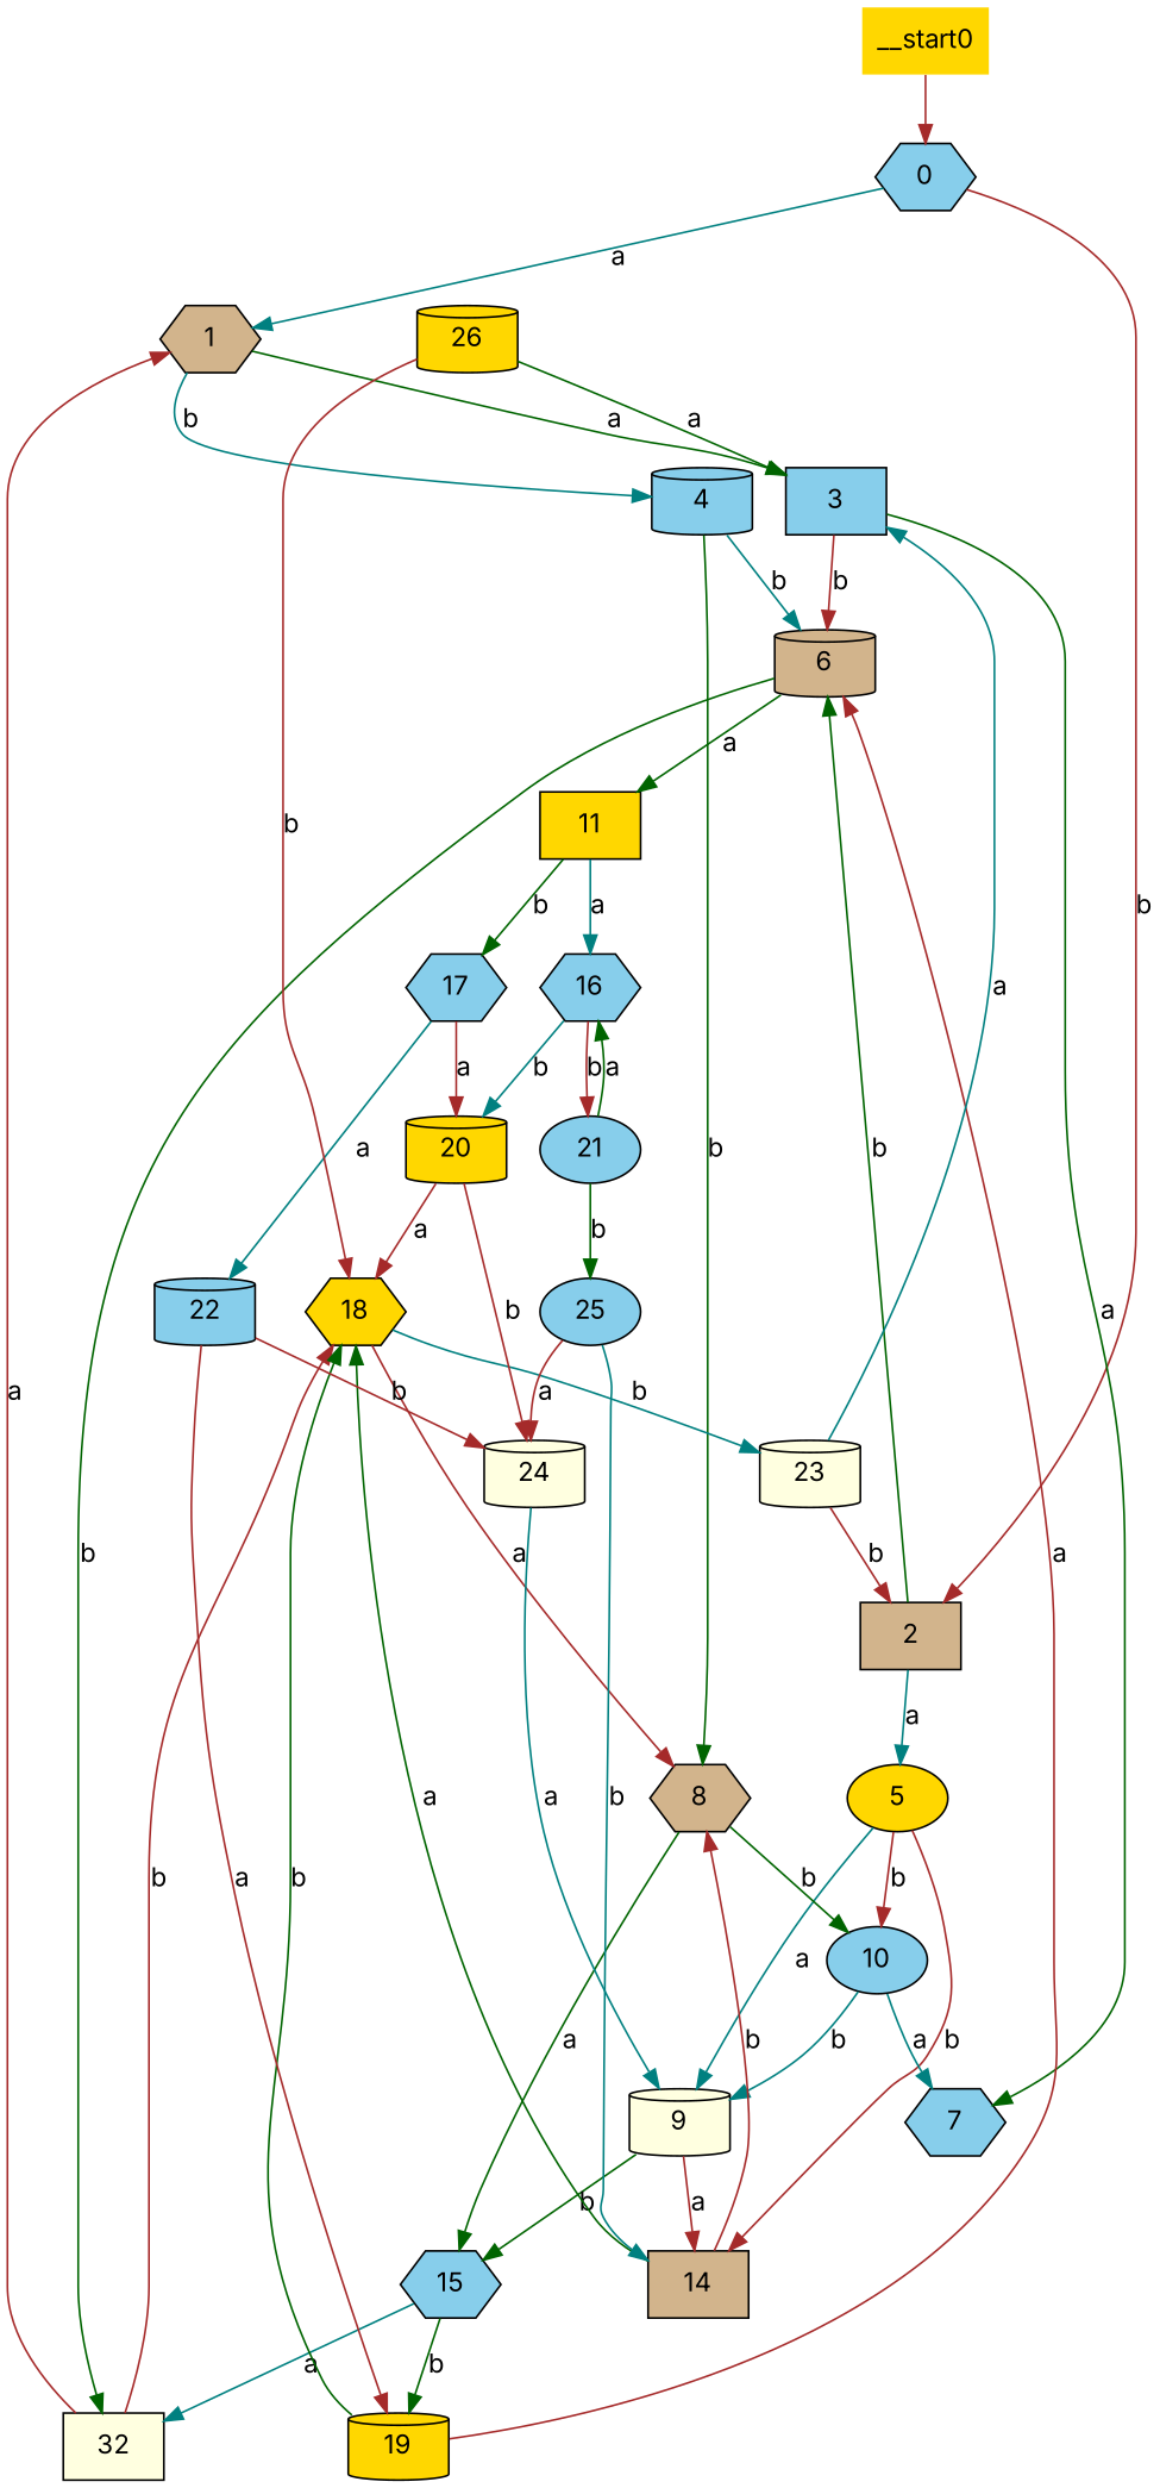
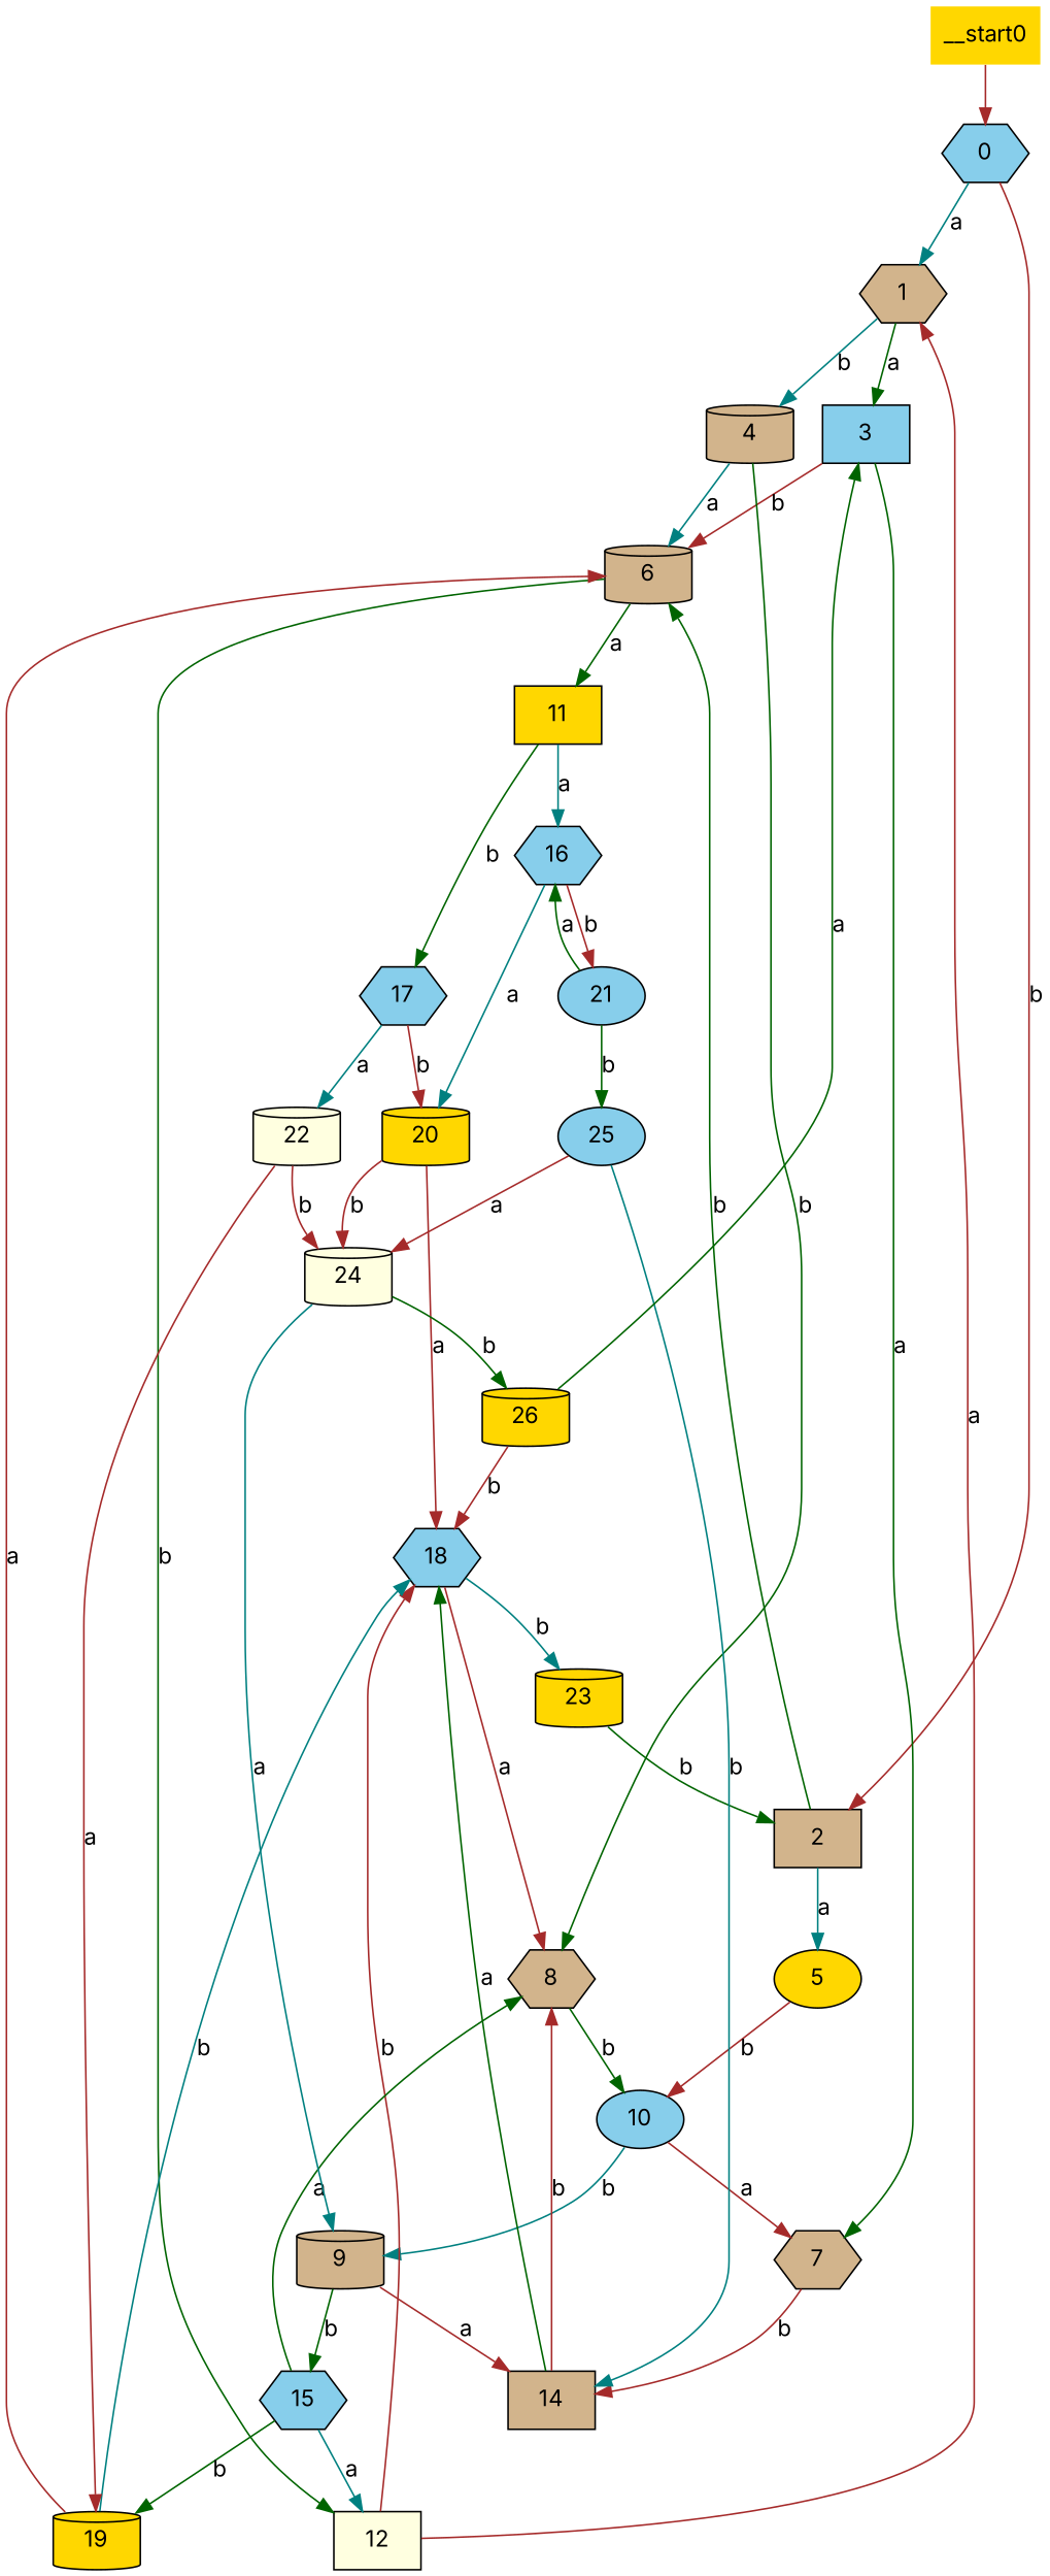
  digraph {
    fontname=Inter
    node [fillcolor=skyblue fontname=Inter shape=cylinder style=filled]
    edge [color=brown fontname=Inter]
    __start0 [fillcolor=gold shape=none]
    0 [shape=hexagon]
    1 [fillcolor=tan shape=hexagon]
    2 [fillcolor=tan shape=box]
    3 [shape=box]
-   4
+   4 [fillcolor=tan]
    5 [fillcolor=gold shape=ellipse]
    6 [fillcolor=tan]
-   7 [shape=hexagon]
+   7 [fillcolor=tan shape=hexagon]
    8 [fillcolor=tan shape=hexagon]
-   9 [fillcolor=lightyellow]
+   9 [fillcolor=tan]
    10 [shape=ellipse]
    11 [fillcolor=gold shape=box]
-   12 [fillcolor=lightyellow shape=box label=32]
+   12 [fillcolor=lightyellow shape=box]
    14 [fillcolor=tan shape=box]
    15 [shape=hexagon]
    16 [shape=hexagon]
    17 [shape=hexagon]
-   18 [fillcolor=gold shape=hexagon]
+   18 [shape=hexagon]
    19 [fillcolor=gold]
    20 [fillcolor=gold]
    21 [shape=ellipse]
-   22
-   23 [fillcolor=lightyellow]
+   22 [fillcolor=lightyellow]
+   23 [fillcolor=gold]
    24 [fillcolor=lightyellow]
    25 [shape=ellipse]
    26 [fillcolor=gold]
    __start0 -> 0
    0 -> 1 [color=teal label=a]
    0 -> 2 [label=b]
    1 -> 3 [color=darkgreen label=a]
    1 -> 4 [color=teal label=b]
    2 -> 5 [color=teal label=a]
    2 -> 6 [color=darkgreen label=b]
    3 -> 6 [label=b]
    3 -> 7 [color=darkgreen label=a]
-   4 -> 6 [color=teal label=b]
+   4 -> 6 [color=teal label=a]
    4 -> 8 [color=darkgreen label=b]
-   5 -> 9 [color=teal label=a]
    5 -> 10 [label=b]
    6 -> 11 [color=darkgreen label=a]
    6 -> 12 [color=darkgreen label=b]
-   5 -> 14 [label=b]
+   7 -> 14 [label=b]
    8 -> 10 [color=darkgreen label=b]
-   8 -> 15 [color=darkgreen label=a]
+   15 -> 8 [color=darkgreen label=a]
    9 -> 14 [label=a]
    9 -> 15 [color=darkgreen label=b]
-   10 -> 7 [color=teal label=a]
+   10 -> 7 [label=a]
    10 -> 9 [color=teal label=b]
    11 -> 16 [color=teal label=a]
    11 -> 17 [color=darkgreen label=b]
    12 -> 1 [label=a]
    12 -> 18 [label=b]
    14 -> 8 [label=b]
    14 -> 18 [color=darkgreen label=a]
    15 -> 12 [color=teal label=a]
    15 -> 19 [color=darkgreen label=b]
-   16 -> 20 [color=teal label=b]
+   16 -> 20 [color=teal label=a]
    16 -> 21 [label=b]
-   17 -> 20 [label=a]
+   17 -> 20 [label=b]
    17 -> 22 [color=teal label=a]
    18 -> 8 [label=a]
    18 -> 23 [color=teal label=b]
    19 -> 6 [label=a]
-   19 -> 18 [color=darkgreen label=b]
+   19 -> 18 [color=teal label=b]
    20 -> 18 [label=a]
    20 -> 24 [label=b]
    21 -> 16 [color=darkgreen label=a]
    21 -> 25 [color=darkgreen label=b]
    22 -> 19 [label=a]
    22 -> 24 [label=b]
-   23 -> 2 [label=b]
-   23 -> 3 [color=teal label=a]
+   23 -> 2 [color=darkgreen label=b]
    24 -> 9 [color=teal label=a]
+   24 -> 26 [color=darkgreen label=b]
    25 -> 14 [color=teal label=b]
    25 -> 24 [label=a]
    26 -> 3 [color=darkgreen label=a]
    26 -> 18 [label=b]
  }
